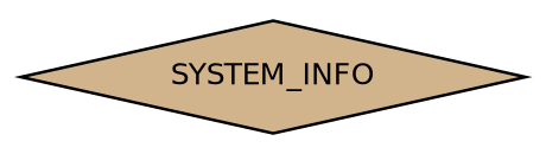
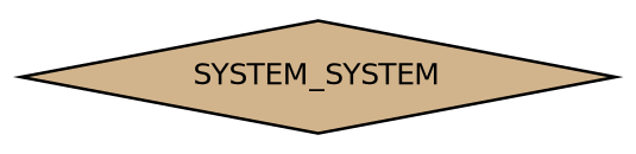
  digraph {
    rankdir=LR
-   n1 [color=black fillcolor=tan fontname=Helvetica fontsize=10 height=0.2 label=SYSTEM_INFO shape=diamond style=filled width=0.4]
+   n1 [color=black fillcolor=tan fontname=Helvetica fontsize=10 height=0.2 label=SYSTEM_SYSTEM shape=diamond style=filled width=0.4]
  }
